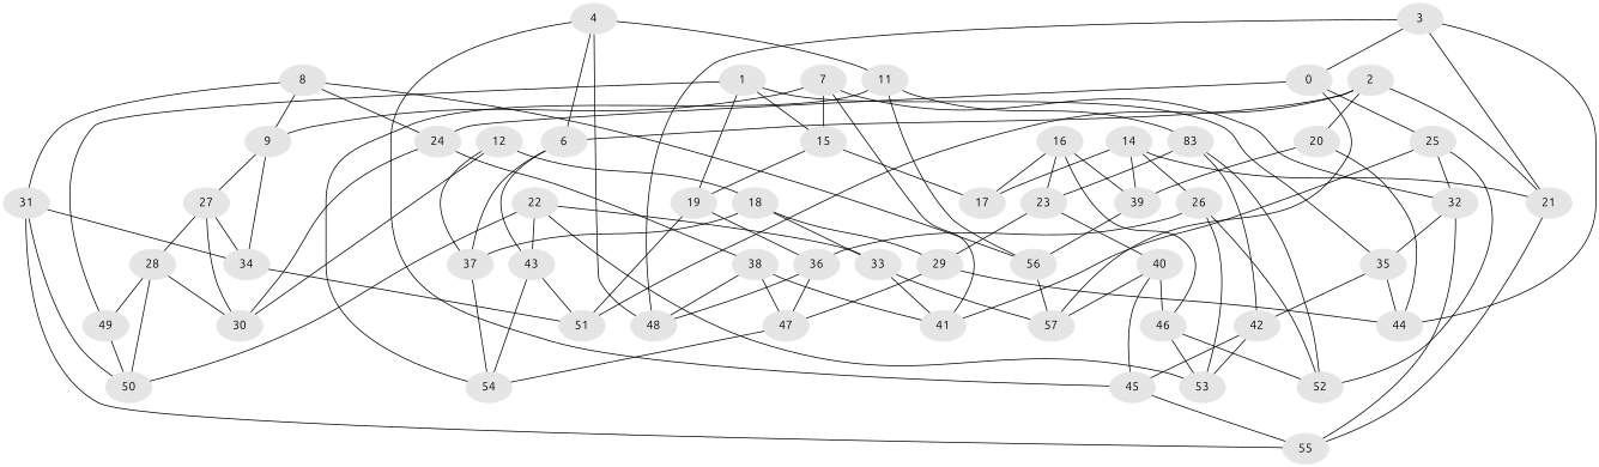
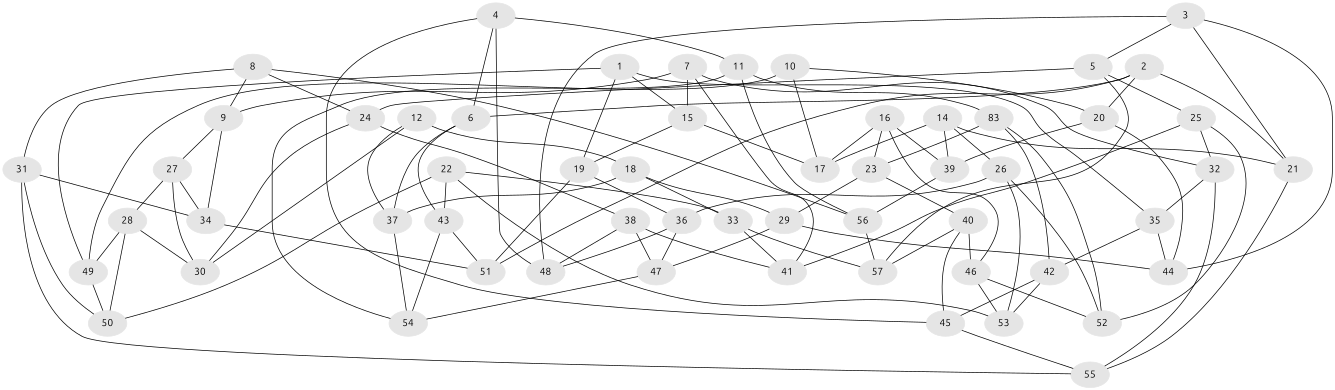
  graph {
    fontname=Ubuntu
    node [color=gray90 fontname=Ubuntu style=filled]
    edge [fontname=Ubuntu]
    1
    15
    19
    35
    49
    17
    51
    36
    44
    42
    50
    2
    6
    20
    21
    37
    43
    39
    55
    3
-   5 [label=0]
+   5
    48
    24
    25
    57
    4
    11
    45
    56
    n30 [label=83]
    54
    30
    38
    32
    41
    52
    7
    9
    27
    34
    8
    31
    28
+   10
    12
    18
    23
    29
    33
    40
    53
    14
    26
    16
    46
    47
    22
    1 -- 15
    1 -- 19
    1 -- 35
    1 -- 49
    15 -- 19
    15 -- 17
    19 -- 51
    19 -- 36
    35 -- 44
    35 -- 42
    49 -- 50
    36 -- 48
    36 -- 47
    42 -- 45
    42 -- 53
    2 -- 51
    2 -- 6
    2 -- 20
    2 -- 21
    6 -- 37
    6 -- 43
    20 -- 44
    20 -- 39
    21 -- 55
    37 -- 54
    43 -- 51
    43 -- 54
    39 -- 56
    3 -- 44
    3 -- 21
    3 -- 5
    3 -- 48
    5 -- 24
    5 -- 25
    5 -- 57
    24 -- 30
    24 -- 38
    25 -- 32
    25 -- 41
    25 -- 52
    4 -- 6
    4 -- 48
    4 -- 11
    4 -- 45
    11 -- 56
    11 -- n30
    11 -- 54
    45 -- 55
    56 -- 57
    n30 -- 42
    n30 -- 52
    n30 -- 23
    38 -- 48
    38 -- 41
    38 -- 47
    32 -- 35
    32 -- 55
    7 -- 15
    7 -- 32
    7 -- 41
    7 -- 9
    9 -- 27
    9 -- 34
    27 -- 30
    27 -- 34
    27 -- 28
    34 -- 51
    8 -- 24
    8 -- 56
    8 -- 9
    8 -- 31
    31 -- 50
    31 -- 55
    31 -- 34
    28 -- 49
    28 -- 50
    28 -- 30
+   10 -- 49
+   10 -- 17
+   10 -- 20
    12 -- 37
    12 -- 30
    12 -- 18
    18 -- 37
    18 -- 29
    18 -- 33
    23 -- 29
    23 -- 40
    29 -- 44
    29 -- 47
    33 -- 57
    33 -- 41
    40 -- 57
    40 -- 45
    40 -- 46
    14 -- 17
    14 -- 21
    14 -- 39
    14 -- 26
    26 -- 36
    26 -- 52
    26 -- 53
    16 -- 17
    16 -- 39
    16 -- 23
    16 -- 46
    46 -- 52
    46 -- 53
    47 -- 54
    22 -- 50
    22 -- 43
    22 -- 33
    22 -- 53
  }
